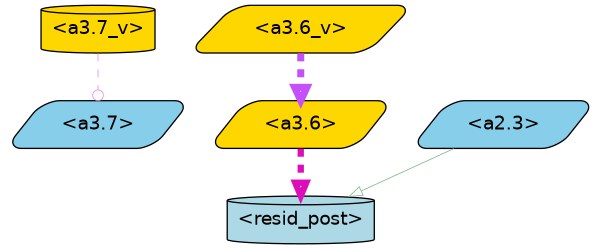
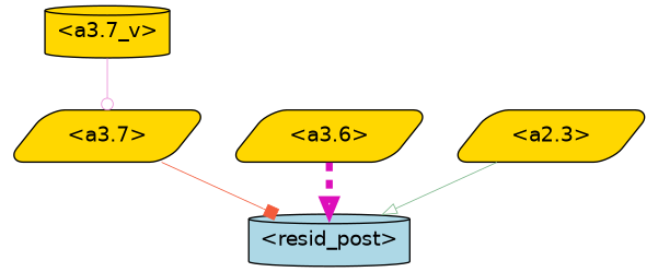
  strict digraph {
    splines=true
    node [color=black fillcolor=gold fontname=Helvetica shape=parallelogram style="filled, rounded"]
    edge [arrowhead=onormal penwidth=0.6 style=dashed]
    "<resid_post>" [fillcolor=lightblue shape=cylinder]
-   "<a3.7>" [fillcolor=skyblue]
+   "<a3.7>"
    "<a3.6>"
-   "<a2.3>" [fillcolor=skyblue]
+   "<a2.3>"
    "<a3.7_v>" [shape=cylinder]
-   "<a3.6_v>"
+   "<a3.7>" -> "<resid_post>" [arrowhead=box color="#f35b3b" style=bold]
    "<a3.6>" -> "<resid_post>" [color="#dd0eba" penwidth=4.753257989883423]
    "<a2.3>" -> "<resid_post>" [color="#7cb78b" style=bold]
-   "<a3.7_v>" -> "<a3.7>" [arrowhead=odot color="#ea8ad5"]
-   "<a3.6_v>" -> "<a3.6>" [color="#c550fb" penwidth=5.297133803367615]
+   "<a3.7_v>" -> "<a3.7>" [arrowhead=odot color="#ea8ad5" style=bold]
  }
